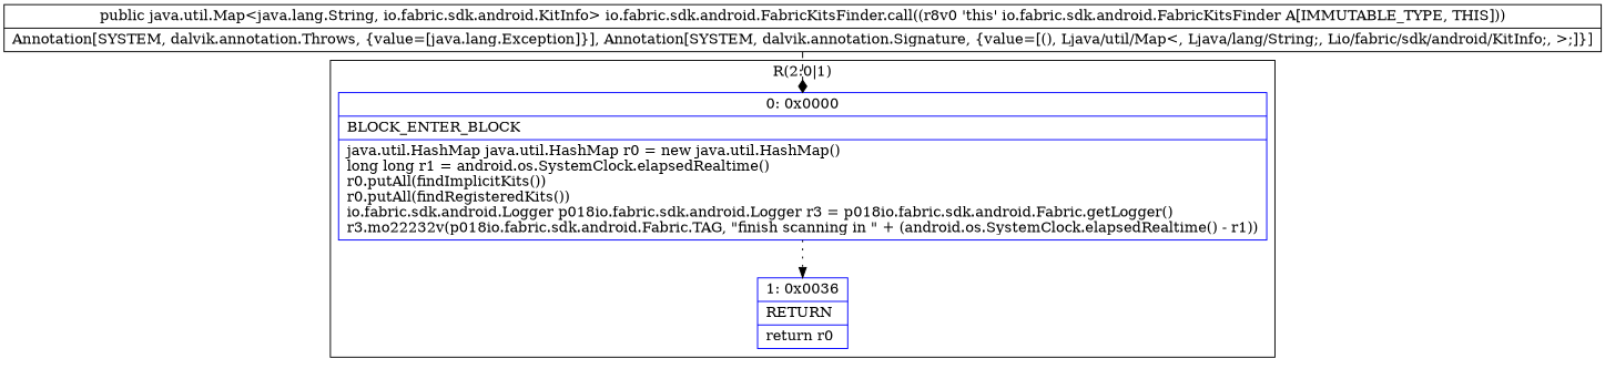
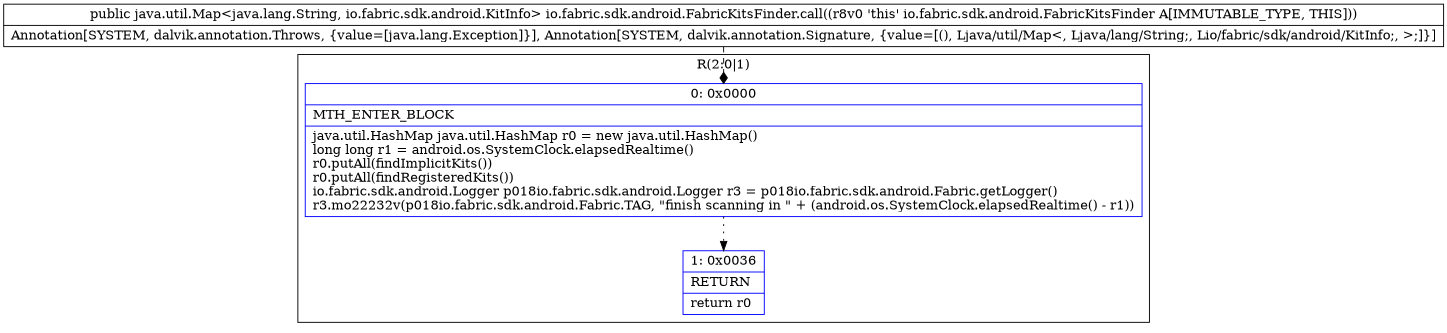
  digraph {
    node [color=blue shape=record]
-   n1 [label="{0\:\ 0x0000|BLOCK_ENTER_BLOCK\l|java.util.HashMap java.util.HashMap r0 = new java.util.HashMap()\llong long r1 = android.os.SystemClock.elapsedRealtime()\lr0.putAll(findImplicitKits())\lr0.putAll(findRegisteredKits())\lio.fabric.sdk.android.Logger p018io.fabric.sdk.android.Logger r3 = p018io.fabric.sdk.android.Fabric.getLogger()\lr3.mo22232v(p018io.fabric.sdk.android.Fabric.TAG, \"finish scanning in \" + (android.os.SystemClock.elapsedRealtime() \- r1))\l}"]
+   n1 [label="{0\:\ 0x0000|MTH_ENTER_BLOCK\l|java.util.HashMap java.util.HashMap r0 = new java.util.HashMap()\llong long r1 = android.os.SystemClock.elapsedRealtime()\lr0.putAll(findImplicitKits())\lr0.putAll(findRegisteredKits())\lio.fabric.sdk.android.Logger p018io.fabric.sdk.android.Logger r3 = p018io.fabric.sdk.android.Fabric.getLogger()\lr3.mo22232v(p018io.fabric.sdk.android.Fabric.TAG, \"finish scanning in \" + (android.os.SystemClock.elapsedRealtime() \- r1))\l}"]
    n2 [label="{1\:\ 0x0036|RETURN\l|return r0\l}"]
    n3 [label="{public java.util.Map\<java.lang.String, io.fabric.sdk.android.KitInfo\> io.fabric.sdk.android.FabricKitsFinder.call((r8v0 'this' io.fabric.sdk.android.FabricKitsFinder A[IMMUTABLE_TYPE, THIS]))  | Annotation[SYSTEM, dalvik.annotation.Throws, \{value=[java.lang.Exception]\}], Annotation[SYSTEM, dalvik.annotation.Signature, \{value=[(), Ljava\/util\/Map\<, Ljava\/lang\/String;, Lio\/fabric\/sdk\/android\/KitInfo;, \>;]\}]\l}" color=""]
    subgraph cluster_1 {
      label="R(2:0|1)"
      n1
      n2
    }
    n1 -> n2 [style=dotted arrowhead=normal]
    n3 -> n1 [style=dashed arrowhead=diamond]
  }
